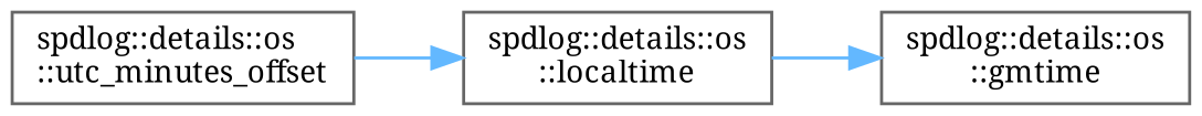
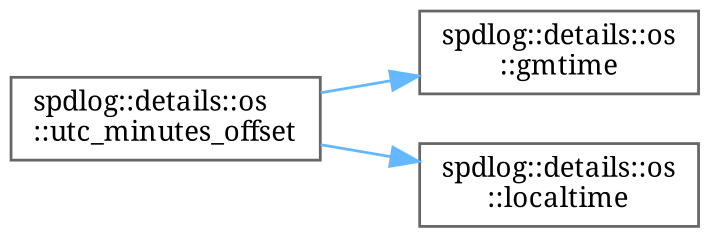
  digraph {
    fontname="Noto Serif"
    rankdir=LR
    node [color=grey40 fillcolor=white fontname="Noto Serif" fontsize=10 shape=box style=filled]
    edge [color=steelblue1 fontname="Noto Serif" fontsize=10 labelfontname=Helvetica labelfontsize=10 style=solid]
    n1 [height=0.2 label="spdlog::details::os\l::utc_minutes_offset" width=0.4]
    n2 [height=0.2 label="spdlog::details::os\l::gmtime" width=0.4]
    n3 [height=0.2 label="spdlog::details::os\l::localtime" width=0.4]
-   n3 -> n2
+   n1 -> n2
    n1 -> n3
  }
